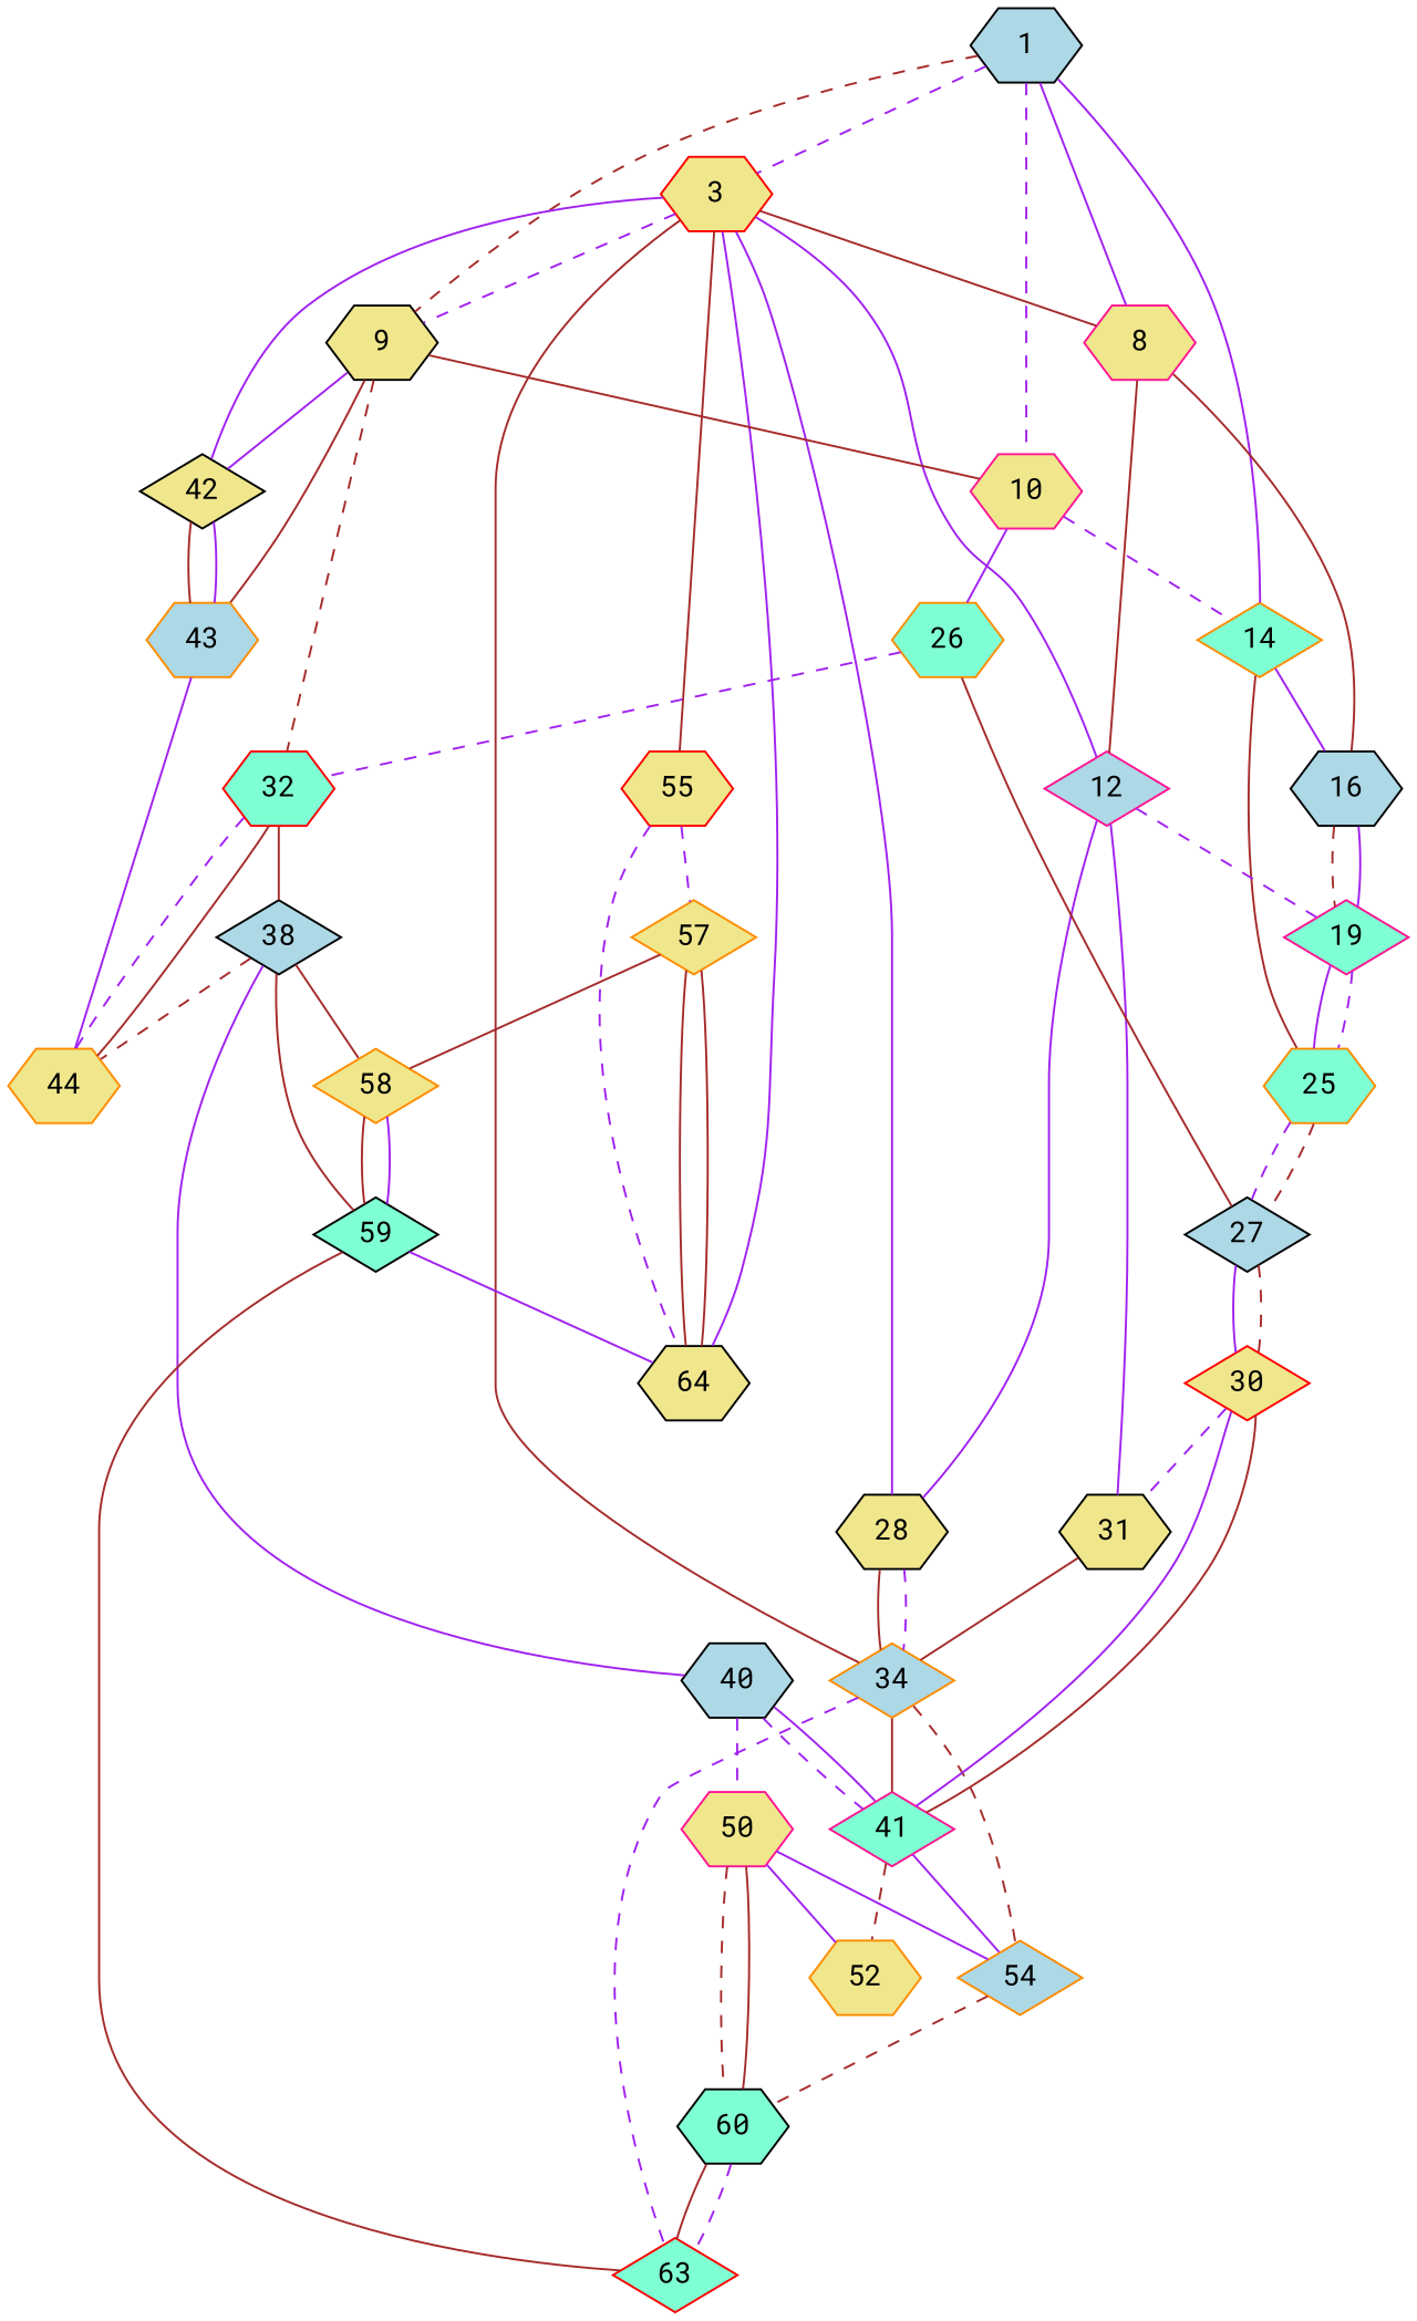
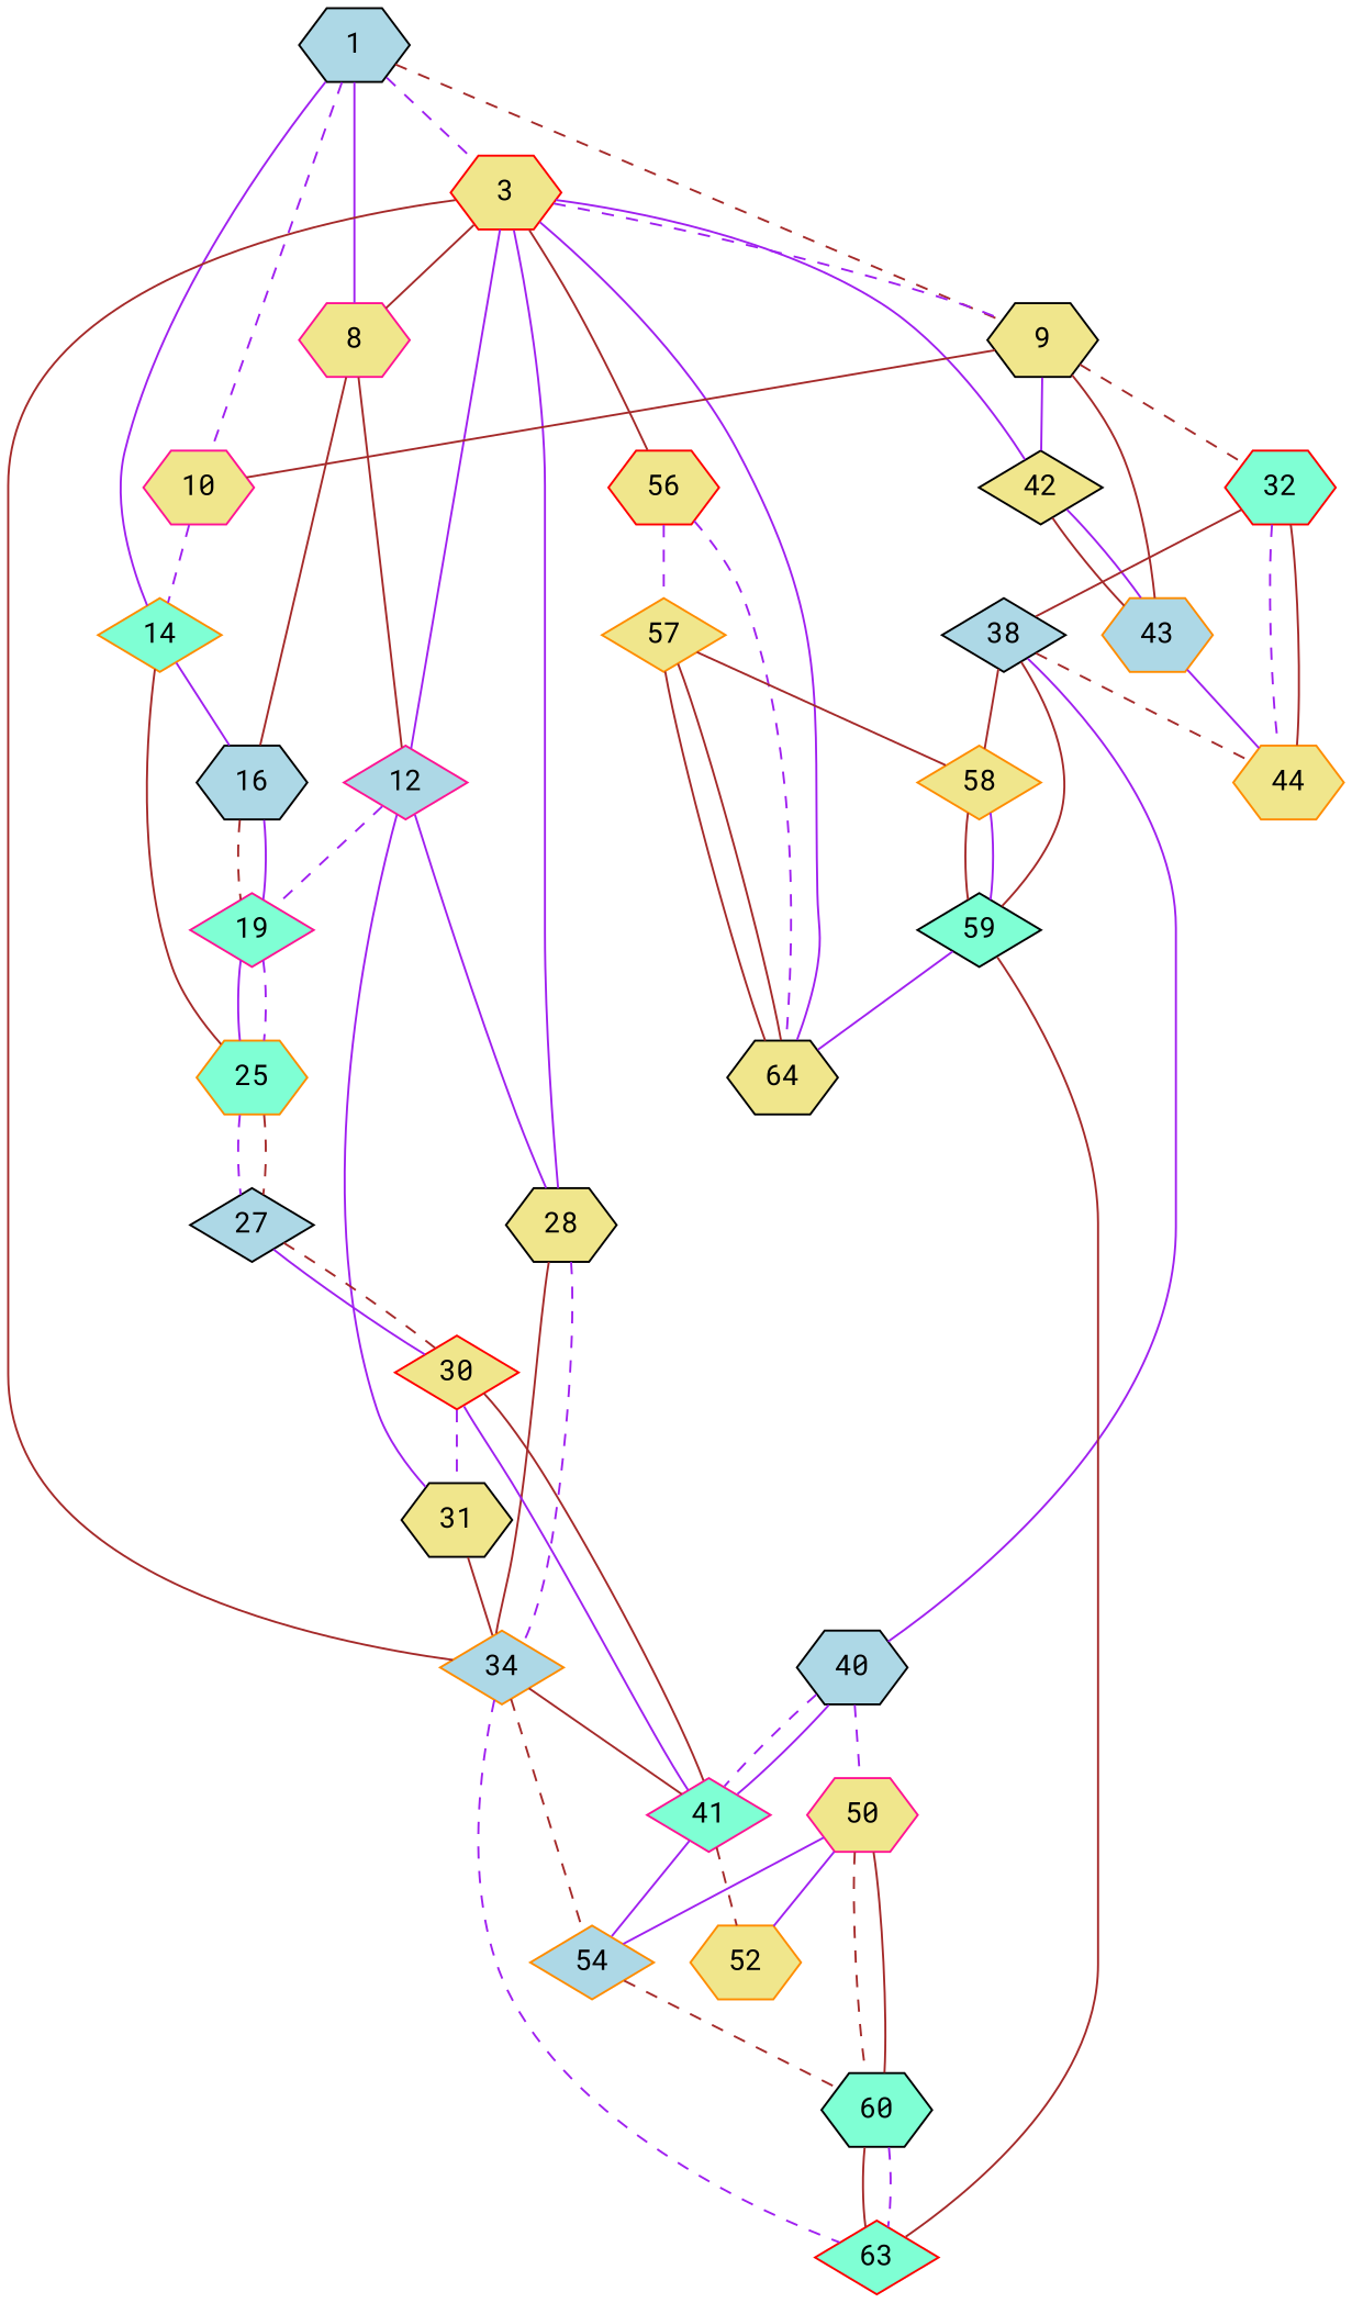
  graph {
    fontname="Roboto Mono"
    node [color=black fillcolor=khaki fontname="Roboto Mono" shape=hexagon style=filled]
    edge [color=purple fontname="Roboto Mono" style=solid]
    1 [fillcolor=lightblue super="+2+6"]
    3 [color=red super="+4+47"]
    8 [color=deeppink super="+11"]
    9 [super="+17"]
    10 [color=deeppink super="+21"]
    14 [color=darkorange fillcolor=aquamarine shape=diamond super="+15"]
    12 [color=deeppink fillcolor=lightblue shape=diamond super="+20"]
    28
    34 [color=darkorange fillcolor=lightblue shape=diamond super="+35+37"]
    42 [shape=diamond]
-   56 [color=red label=55]
+   56 [color=red]
    64 [super="+65"]
    16 [fillcolor=lightblue]
    32 [color=red fillcolor=aquamarine super="+33"]
    43 [color=darkorange fillcolor=lightblue]
-   26 [color=darkorange fillcolor=aquamarine]
    25 [color=darkorange fillcolor=aquamarine]
    19 [color=deeppink fillcolor=aquamarine shape=diamond]
    31
    41 [color=deeppink fillcolor=aquamarine shape=diamond super="+45"]
    54 [color=darkorange fillcolor=lightblue shape=diamond super="+61"]
    63 [color=red fillcolor=aquamarine shape=diamond]
    57 [color=darkorange shape=diamond]
    38 [fillcolor=lightblue shape=diamond super="+49+39"]
    44 [color=darkorange]
    27 [fillcolor=lightblue shape=diamond]
    30 [color=red shape=diamond]
    52 [color=darkorange]
    40 [fillcolor=lightblue]
    58 [color=darkorange shape=diamond]
    59 [fillcolor=aquamarine shape=diamond super="+62"]
    60 [fillcolor=aquamarine]
    50 [color=deeppink super="+51"]
    1 -- 3 [style=dashed]
    1 -- 8
    1 -- 9 [color=brown style=dashed]
    1 -- 10 [style=dashed]
    1 -- 14
    3 -- 8 [color=brown]
    3 -- 9 [style=dashed]
    3 -- 12
    3 -- 28
    3 -- 34 [color=brown weight=2]
    3 -- 42
    3 -- 56 [color=brown]
    3 -- 64
    8 -- 12 [color=brown]
    8 -- 16 [color=brown]
    9 -- 10 [color=brown weight=2]
    9 -- 42
    9 -- 32 [color=brown style=dashed]
    9 -- 43 [color=brown]
    10 -- 14 [style=dashed]
-   10 -- 26
    14 -- 16
    14 -- 25 [color=brown]
    12 -- 28
    12 -- 19 [style=dashed]
    12 -- 31
    28 -- 34 [color=brown]
    28 -- 34 [style=dashed]
    34 -- 41 [color=brown]
    34 -- 54 [color=brown style=dashed]
    34 -- 63 [style=dashed]
    42 -- 43 [color=brown]
    42 -- 43
    56 -- 64 [style=dashed]
    56 -- 57 [style=dashed]
    16 -- 19 [color=brown style=dashed]
    16 -- 19
    32 -- 38 [color=brown]
    32 -- 44 [style=dashed]
    32 -- 44 [color=brown]
    43 -- 44
-   26 -- 32 [style=dashed]
-   26 -- 27 [color=brown]
    25 -- 27 [style=dashed]
    25 -- 27 [color=brown style=dashed]
    19 -- 25
    19 -- 25 [style=dashed]
    31 -- 34 [color=brown]
    41 -- 54
    41 -- 52 [color=brown style=dashed weight=2]
    54 -- 60 [color=brown style=dashed]
    57 -- 64 [color=brown]
    57 -- 64 [color=brown]
    57 -- 58 [color=brown]
    38 -- 44 [color=brown style=dashed]
    38 -- 40
    38 -- 58 [color=brown]
    38 -- 59 [color=brown]
    27 -- 30
    27 -- 30 [color=brown style=dashed]
    30 -- 31 [style=dashed]
    30 -- 41
    30 -- 41 [color=brown]
    40 -- 41 [style=dashed]
    40 -- 41
    40 -- 50 [style=dashed]
    58 -- 59 [color=brown]
    58 -- 59
    59 -- 64
    59 -- 63 [color=brown]
    60 -- 63 [color=brown]
    60 -- 63 [style=dashed]
    50 -- 54
    50 -- 52
    50 -- 60 [color=brown style=dashed]
    50 -- 60 [color=brown]
  }
